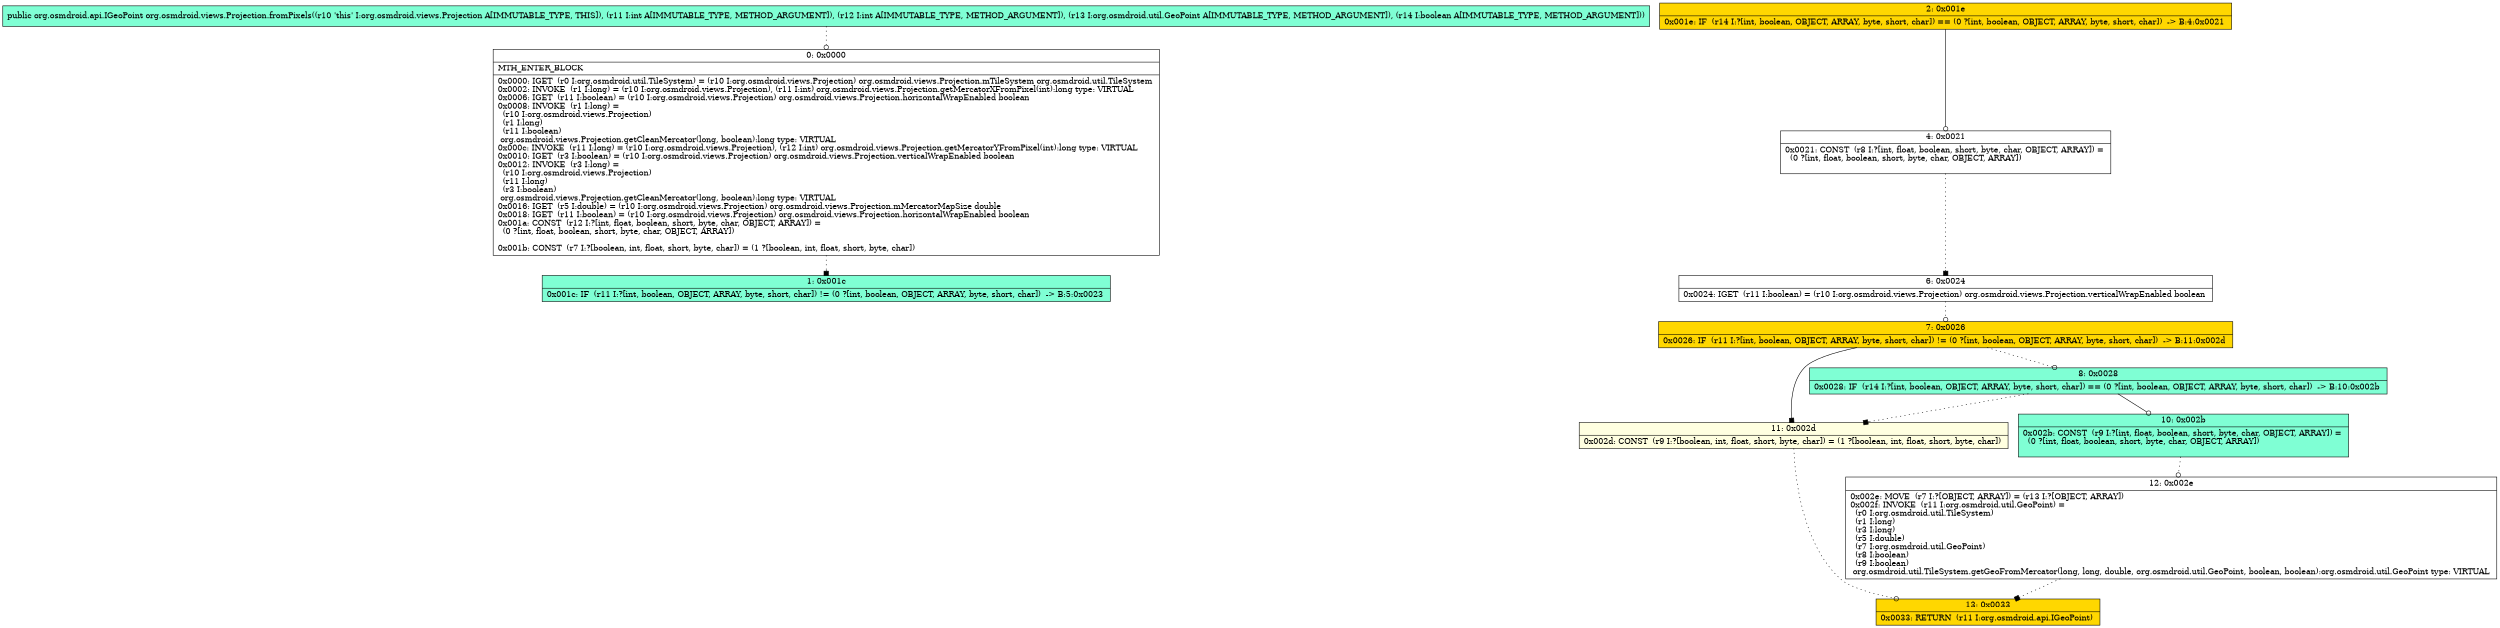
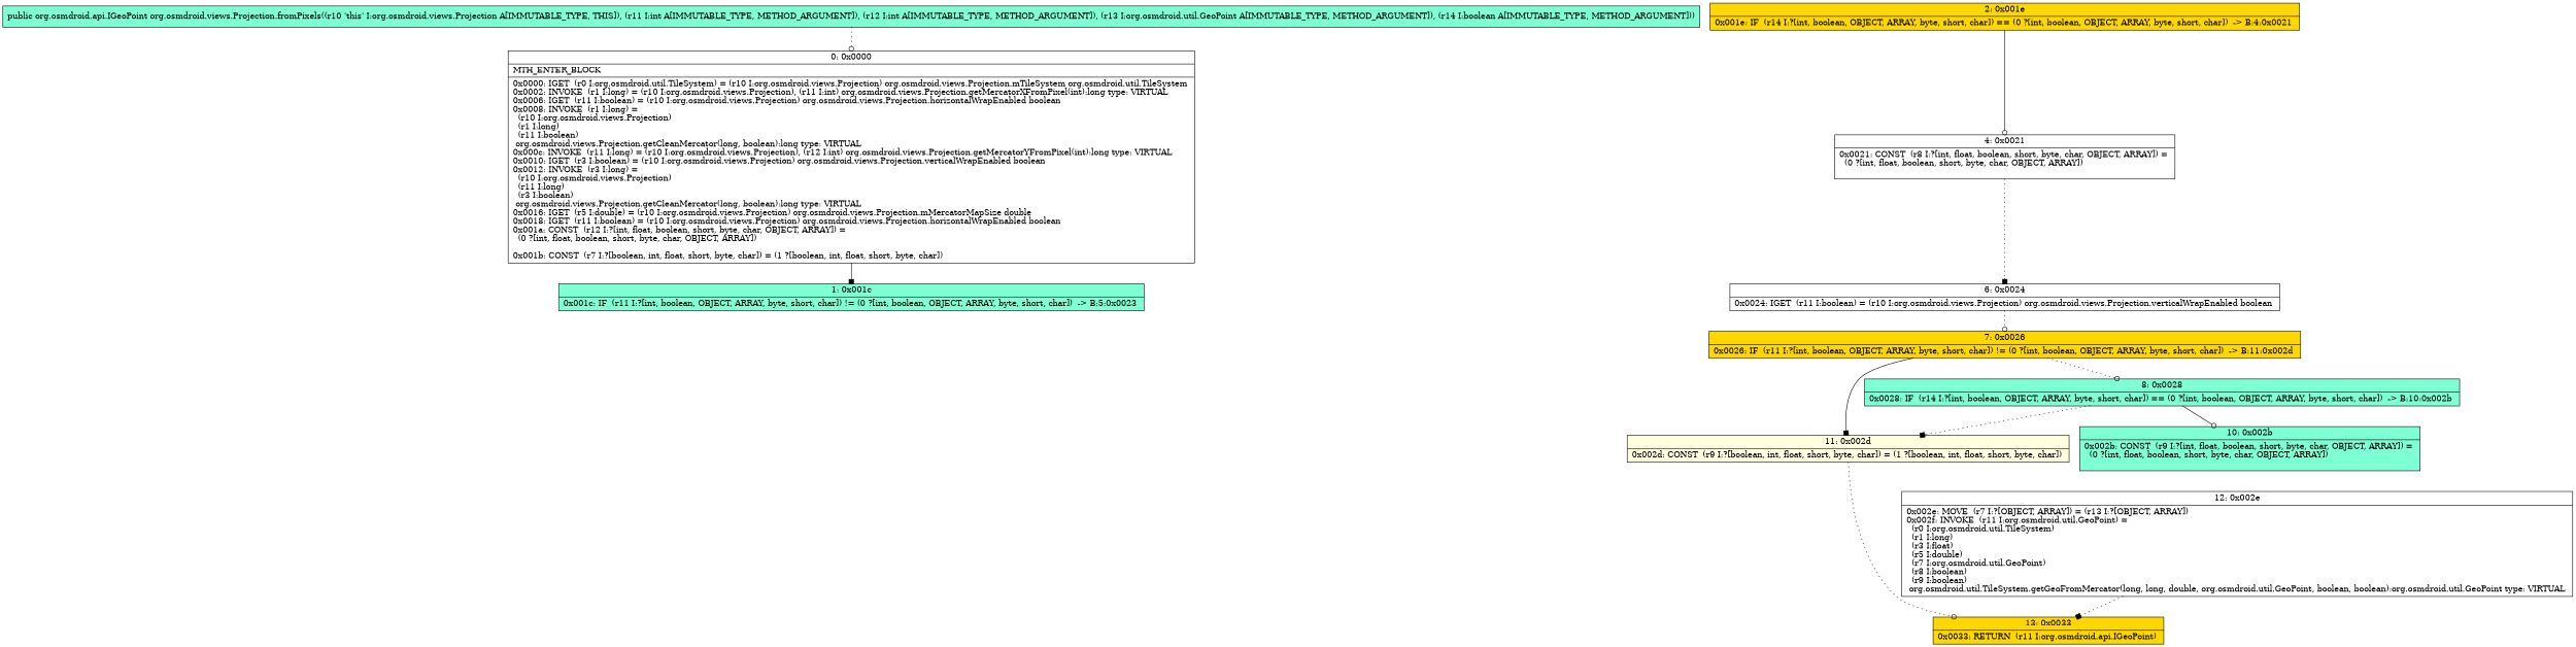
  digraph {
    node [fillcolor=white shape=record style=filled]
    edge [arrowhead=odot style=dotted]
    n1 [label="{0\:\ 0x0000|MTH_ENTER_BLOCK\l|0x0000: IGET  (r0 I:org.osmdroid.util.TileSystem) = (r10 I:org.osmdroid.views.Projection) org.osmdroid.views.Projection.mTileSystem org.osmdroid.util.TileSystem \l0x0002: INVOKE  (r1 I:long) = (r10 I:org.osmdroid.views.Projection), (r11 I:int) org.osmdroid.views.Projection.getMercatorXFromPixel(int):long type: VIRTUAL \l0x0006: IGET  (r11 I:boolean) = (r10 I:org.osmdroid.views.Projection) org.osmdroid.views.Projection.horizontalWrapEnabled boolean \l0x0008: INVOKE  (r1 I:long) = \l  (r10 I:org.osmdroid.views.Projection)\l  (r1 I:long)\l  (r11 I:boolean)\l org.osmdroid.views.Projection.getCleanMercator(long, boolean):long type: VIRTUAL \l0x000c: INVOKE  (r11 I:long) = (r10 I:org.osmdroid.views.Projection), (r12 I:int) org.osmdroid.views.Projection.getMercatorYFromPixel(int):long type: VIRTUAL \l0x0010: IGET  (r3 I:boolean) = (r10 I:org.osmdroid.views.Projection) org.osmdroid.views.Projection.verticalWrapEnabled boolean \l0x0012: INVOKE  (r3 I:long) = \l  (r10 I:org.osmdroid.views.Projection)\l  (r11 I:long)\l  (r3 I:boolean)\l org.osmdroid.views.Projection.getCleanMercator(long, boolean):long type: VIRTUAL \l0x0016: IGET  (r5 I:double) = (r10 I:org.osmdroid.views.Projection) org.osmdroid.views.Projection.mMercatorMapSize double \l0x0018: IGET  (r11 I:boolean) = (r10 I:org.osmdroid.views.Projection) org.osmdroid.views.Projection.horizontalWrapEnabled boolean \l0x001a: CONST  (r12 I:?[int, float, boolean, short, byte, char, OBJECT, ARRAY]) = \l  (0 ?[int, float, boolean, short, byte, char, OBJECT, ARRAY])\l \l0x001b: CONST  (r7 I:?[boolean, int, float, short, byte, char]) = (1 ?[boolean, int, float, short, byte, char]) \l}"]
    n2 [fillcolor=aquamarine label="{1\:\ 0x001c|0x001c: IF  (r11 I:?[int, boolean, OBJECT, ARRAY, byte, short, char]) != (0 ?[int, boolean, OBJECT, ARRAY, byte, short, char])  \-\> B:5:0x0023 \l}"]
    n3 [fillcolor=gold label="{2\:\ 0x001e|0x001e: IF  (r14 I:?[int, boolean, OBJECT, ARRAY, byte, short, char]) == (0 ?[int, boolean, OBJECT, ARRAY, byte, short, char])  \-\> B:4:0x0021 \l}"]
    n4 [label="{4\:\ 0x0021|0x0021: CONST  (r8 I:?[int, float, boolean, short, byte, char, OBJECT, ARRAY]) = \l  (0 ?[int, float, boolean, short, byte, char, OBJECT, ARRAY])\l \l}"]
    n5 [label="{6\:\ 0x0024|0x0024: IGET  (r11 I:boolean) = (r10 I:org.osmdroid.views.Projection) org.osmdroid.views.Projection.verticalWrapEnabled boolean \l}"]
    n6 [fillcolor=gold label="{7\:\ 0x0026|0x0026: IF  (r11 I:?[int, boolean, OBJECT, ARRAY, byte, short, char]) != (0 ?[int, boolean, OBJECT, ARRAY, byte, short, char])  \-\> B:11:0x002d \l}"]
    n7 [fillcolor=aquamarine label="{8\:\ 0x0028|0x0028: IF  (r14 I:?[int, boolean, OBJECT, ARRAY, byte, short, char]) == (0 ?[int, boolean, OBJECT, ARRAY, byte, short, char])  \-\> B:10:0x002b \l}"]
    n8 [fillcolor=lightyellow label="{11\:\ 0x002d|0x002d: CONST  (r9 I:?[boolean, int, float, short, byte, char]) = (1 ?[boolean, int, float, short, byte, char]) \l}"]
    n9 [fillcolor=aquamarine label="{10\:\ 0x002b|0x002b: CONST  (r9 I:?[int, float, boolean, short, byte, char, OBJECT, ARRAY]) = \l  (0 ?[int, float, boolean, short, byte, char, OBJECT, ARRAY])\l \l}"]
    n10 [fillcolor=gold label="{13\:\ 0x0033|0x0033: RETURN  (r11 I:org.osmdroid.api.IGeoPoint) \l}"]
-   n11 [label="{12\:\ 0x002e|0x002e: MOVE  (r7 I:?[OBJECT, ARRAY]) = (r13 I:?[OBJECT, ARRAY]) \l0x002f: INVOKE  (r11 I:org.osmdroid.util.GeoPoint) = \l  (r0 I:org.osmdroid.util.TileSystem)\l  (r1 I:long)\l  (r3 I:long)\l  (r5 I:double)\l  (r7 I:org.osmdroid.util.GeoPoint)\l  (r8 I:boolean)\l  (r9 I:boolean)\l org.osmdroid.util.TileSystem.getGeoFromMercator(long, long, double, org.osmdroid.util.GeoPoint, boolean, boolean):org.osmdroid.util.GeoPoint type: VIRTUAL \l}"]
+   n11 [label="{12\:\ 0x002e|0x002e: MOVE  (r7 I:?[OBJECT, ARRAY]) = (r13 I:?[OBJECT, ARRAY]) \l0x002f: INVOKE  (r11 I:org.osmdroid.util.GeoPoint) = \l  (r0 I:org.osmdroid.util.TileSystem)\l  (r1 I:long)\l  (r3 I:float)\l  (r5 I:double)\l  (r7 I:org.osmdroid.util.GeoPoint)\l  (r8 I:boolean)\l  (r9 I:boolean)\l org.osmdroid.util.TileSystem.getGeoFromMercator(long, long, double, org.osmdroid.util.GeoPoint, boolean, boolean):org.osmdroid.util.GeoPoint type: VIRTUAL \l}"]
    n12 [fillcolor=aquamarine label="{public org.osmdroid.api.IGeoPoint org.osmdroid.views.Projection.fromPixels((r10 'this' I:org.osmdroid.views.Projection A[IMMUTABLE_TYPE, THIS]), (r11 I:int A[IMMUTABLE_TYPE, METHOD_ARGUMENT]), (r12 I:int A[IMMUTABLE_TYPE, METHOD_ARGUMENT]), (r13 I:org.osmdroid.util.GeoPoint A[IMMUTABLE_TYPE, METHOD_ARGUMENT]), (r14 I:boolean A[IMMUTABLE_TYPE, METHOD_ARGUMENT])) }"]
-   n1 -> n2 [arrowhead=box]
+   n1 -> n2 [arrowhead=box style=solid]
    n3 -> n4 [style=solid]
    n4 -> n5 [arrowhead=box]
    n5 -> n6
    n6 -> n7
    n6 -> n8 [arrowhead=box style=solid]
    n7 -> n8 [arrowhead=box]
    n7 -> n9 [style=solid]
    n8 -> n10
-   n9 -> n11
    n11 -> n10 [arrowhead=box]
    n12 -> n1
  }
